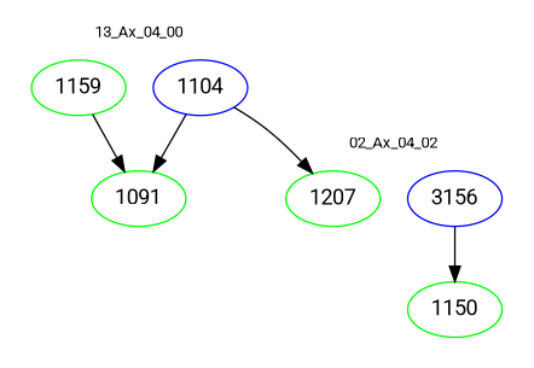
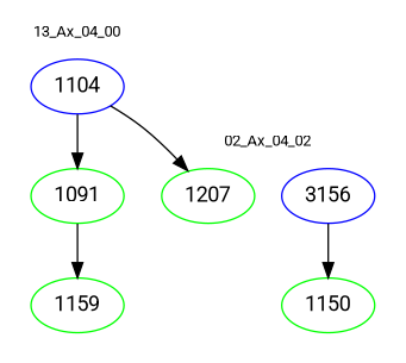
  digraph {
    fontname=Roboto
    node [color=green fontname=Roboto]
    edge [color=black fontname=Roboto]
    n1 [color=blue label=1104]
    n2 [label=1091]
    n3 [label=1159]
    n4 [color=blue label=3156]
    n5 [label=1150]
    n6 [label=1207]
    subgraph cluster_1 {
      color=white
      fontsize=10
      label="13_Ax_04_00"
      n1
      n2
      n3
    }
    subgraph cluster_2 {
      color=white
      fontsize=10
      label="02_Ax_04_02"
      n4
      n5
      n6
    }
    n1 -> n2
    n1 -> n6
-   n3 -> n2
+   n2 -> n3
    n4 -> n5
  }
